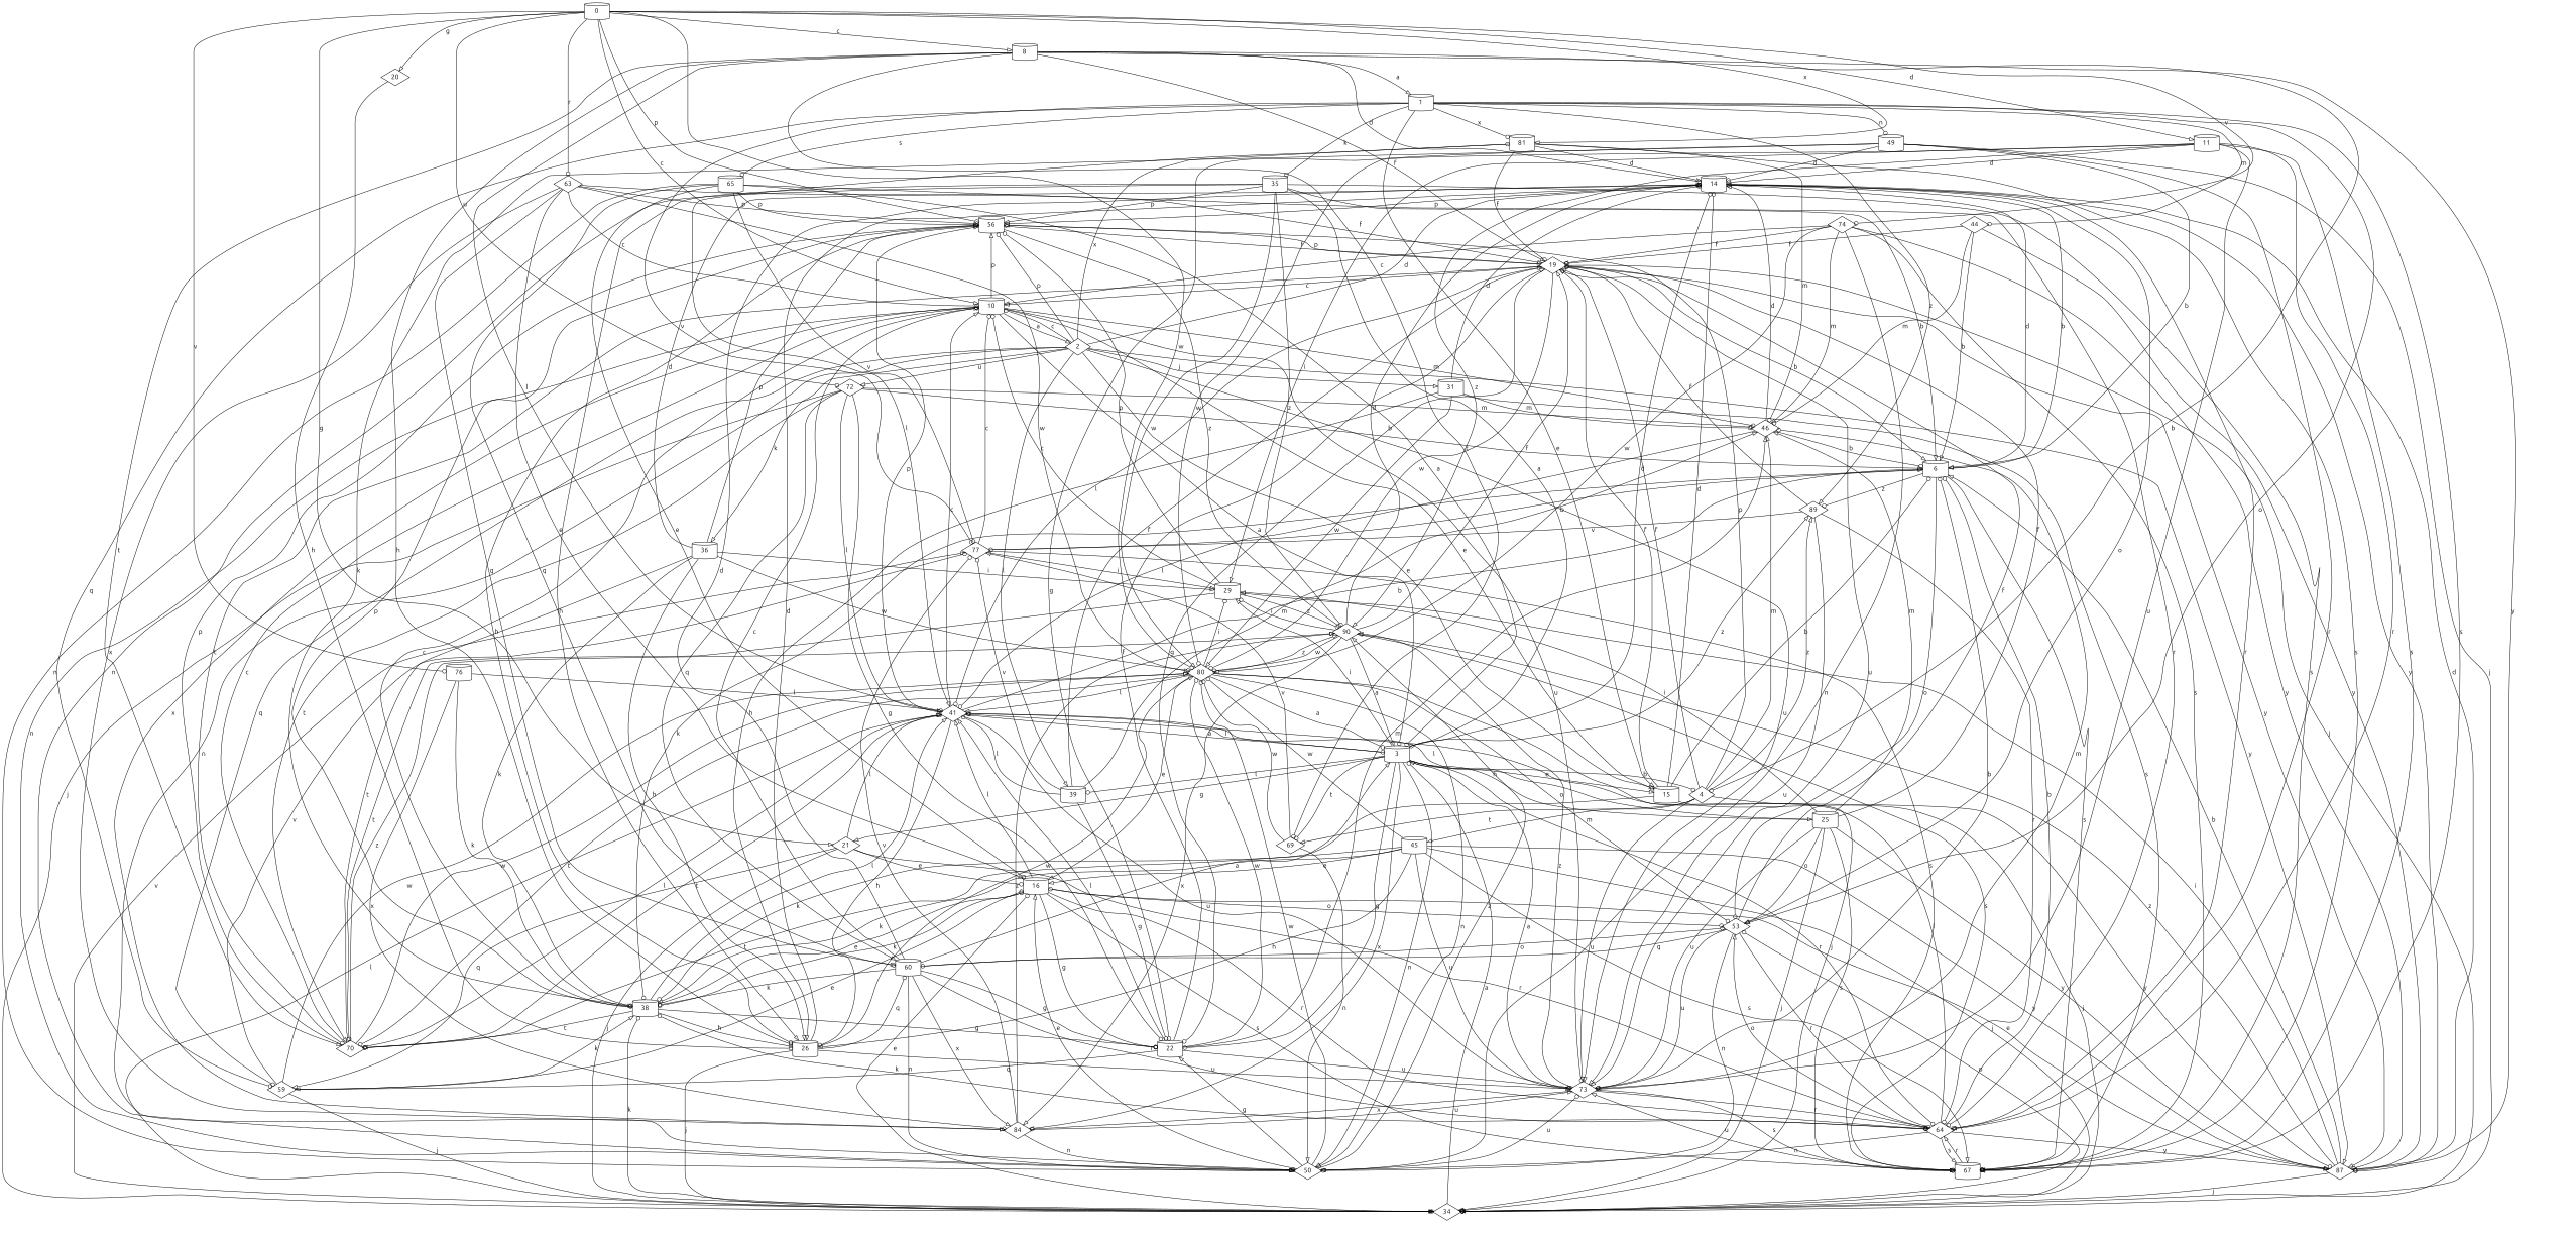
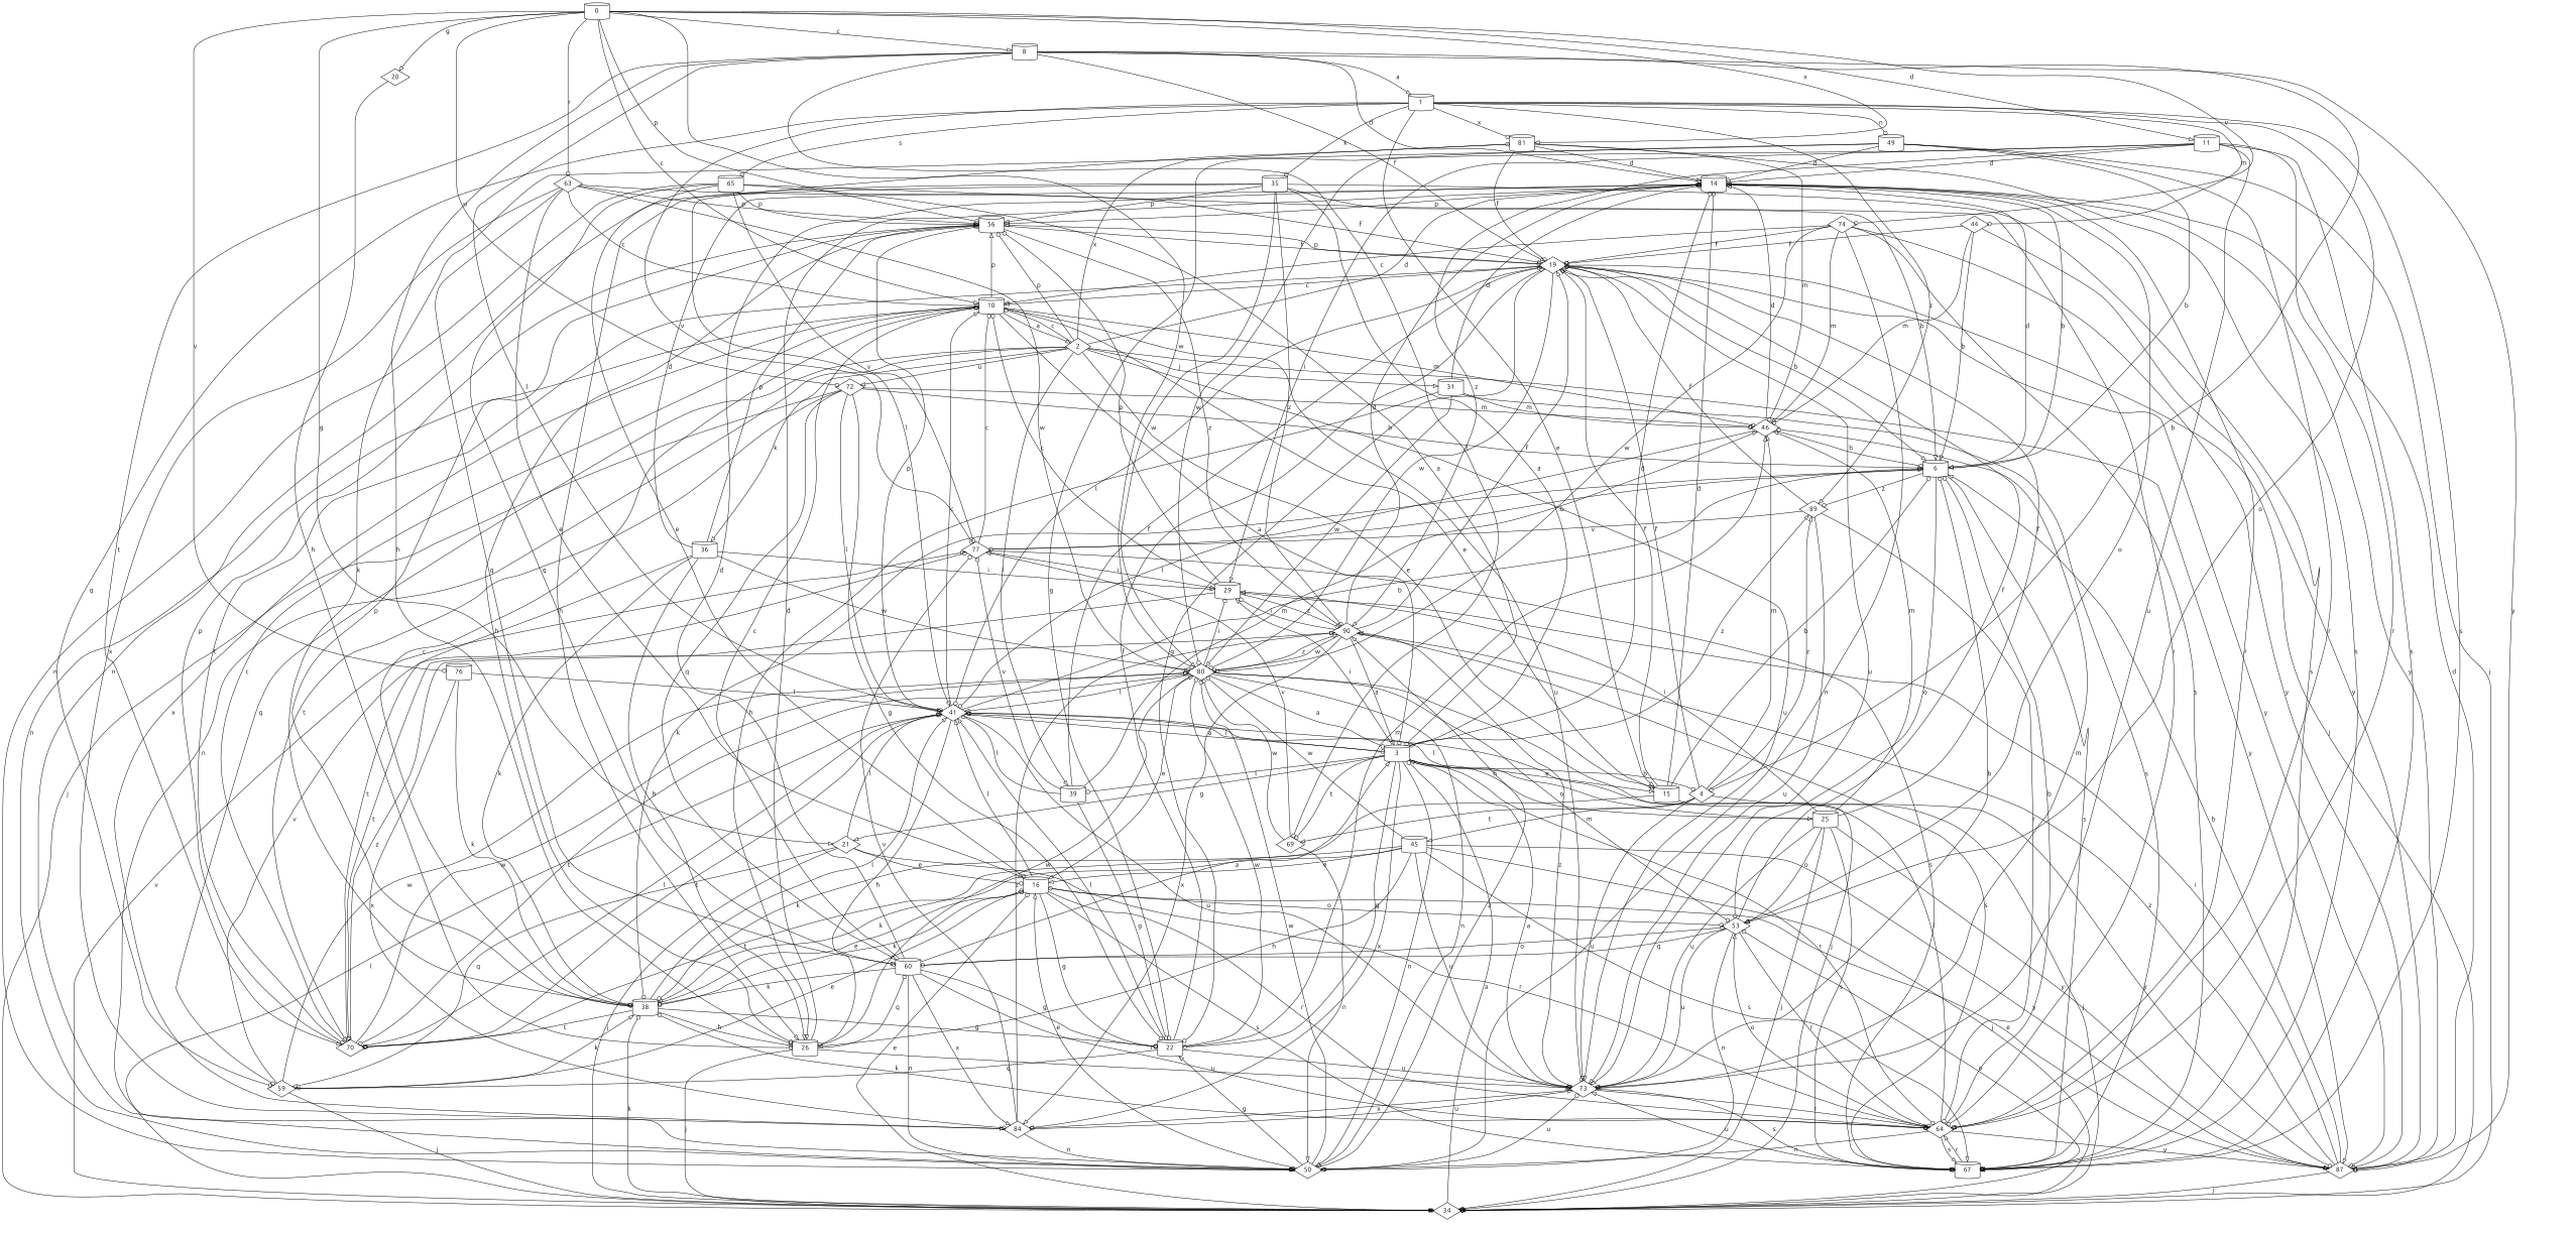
  strict digraph {
    fontname=Ubuntu
    node [fontname=Ubuntu shape=cylinder]
    edge [arrowhead=onormal fontname=Ubuntu]
    0
    8
    10
    11
    20 [shape=diamond]
    21 [shape=diamond]
    56
    63 [shape=diamond]
    72 [shape=diamond]
    74 [shape=diamond]
    76
    80 [shape=diamond]
    81
    1
    14
    87 [shape=diamond]
    4 [shape=diamond]
    41 [shape=diamond]
    69 [shape=diamond]
    19 [shape=diamond]
    26
    70 [shape=diamond]
    15
    2 [shape=diamond]
    50 [shape=diamond]
    73 [shape=diamond]
    3
    84 [shape=diamond]
    46 [shape=diamond]
    67
    29
    64 [shape=diamond]
    90 [shape=diamond]
    59 [shape=diamond]
    34 [shape=diamond]
    16
    60
    22
    6
    38
    53 [shape=diamond]
    35
    44 [shape=diamond]
    49
    65
    77 [shape=diamond]
    89 [shape=diamond]
    31
    36
    39
    25
    45
    0 -> 8 [label=c]
    0 -> 10 [label=c]
    0 -> 11 [label=d]
    0 -> 20 [label=g]
    0 -> 21 [label=g]
    0 -> 56 [arrowhead=odot label=p]
    0 -> 63 [arrowhead=odot label=r]
    0 -> 72 [arrowhead=odot label=u]
    0 -> 74 [arrowhead=odot label=v]
    0 -> 76 [arrowhead=odot label=v]
    0 -> 80 [arrowhead=odot label=w]
    0 -> 81 [label=x]
    8 -> 1 [label=a]
    8 -> 14 [arrowhead=odot label=d]
    8 -> 87 [label=y]
    8 -> 4 [arrowhead=odot label=b]
    8 -> 41 [arrowhead=odot label=l]
    8 -> 69 [arrowhead=odot label=t]
    8 -> 19 [label=f]
    8 -> 26 [arrowhead=odot label=h]
    8 -> 70 [label=t]
    10 -> 56 [label=p]
    10 -> 15 [arrowhead=odot label=e]
    10 -> 2 [label=a]
    10 -> 50 [arrowhead=odot label=n]
    10 -> 73 [arrowhead=odot label=u]
    10 -> 3 [arrowhead=odot label=a]
    10 -> 84 [label=x]
    10 -> 46 [arrowhead=odot label=m]
    11 -> 80 [arrowhead=odot label=w]
    11 -> 14 [arrowhead=odot label=d]
    11 -> 73 [label=u]
    11 -> 67 [label=s]
    11 -> 29 [label=i]
    11 -> 64 [label=r]
    11 -> 90 [label=z]
    20 -> 26 [arrowhead=odot label=h]
    21 -> 41 [label=l]
    21 -> 64 [label=r]
    21 -> 59 [label=q]
    21 -> 34 [label=j]
    21 -> 16 [arrowhead=odot label=e]
    56 -> 19 [arrowhead=odot label=f]
    56 -> 26 [arrowhead=odot label=h]
    56 -> 90 [arrowhead=odot label=z]
    63 -> 10 [arrowhead=odot label=c]
    63 -> 56 [arrowhead=odot label=p]
    63 -> 80 [label=w]
    63 -> 19 [label=f]
    63 -> 84 [label=x]
    63 -> 16 [label=e]
    63 -> 60 [label=q]
    72 -> 41 [label=l]
    72 -> 70 [label=t]
    72 -> 46 [arrowhead=odot label=m]
    72 -> 34 [arrowhead=odot label=j]
    72 -> 60 [label=q]
    72 -> 22 [arrowhead=odot label=g]
    72 -> 6 [label=b]
    74 -> 10 [label=c]
    74 -> 80 [label=w]
    74 -> 87 [label=y]
    74 -> 19 [label=f]
    74 -> 50 [label=n]
    74 -> 46 [label=m]
    74 -> 67 [label=s]
    76 -> 41 [label=l]
    76 -> 84 [arrowhead=odot label=x]
    76 -> 38 [arrowhead=odot label=k]
    80 -> 41 [label=l]
    80 -> 70 [arrowhead=odot label=t]
    80 -> 50 [label=n]
    80 -> 3 [arrowhead=odot label=a]
    80 -> 29 [arrowhead=odot label=i]
    80 -> 90 [label=z]
    80 -> 34 [label=j]
    80 -> 16 [label=e]
    80 -> 53 [arrowhead=odot label=o]
    81 -> 14 [label=d]
    81 -> 41 [label=l]
    81 -> 19 [arrowhead=odot label=f]
    81 -> 46 [arrowhead=odot label=m]
    81 -> 67 [arrowhead=odot label=s]
    1 -> 81 [arrowhead=odot label=x]
    1 -> 15 [label=e]
    1 -> 67 [arrowhead=odot label=s]
    1 -> 59 [arrowhead=odot label=q]
    1 -> 53 [label=o]
    1 -> 35 [arrowhead=odot label=k]
    1 -> 44 [arrowhead=odot label=m]
    1 -> 49 [arrowhead=odot label=n]
    1 -> 65 [arrowhead=odot label=s]
    1 -> 77 [arrowhead=odot label=v]
    1 -> 89 [label=z]
    14 -> 56 [label=p]
    14 -> 87 [arrowhead=odot label=y]
    14 -> 64 [arrowhead=odot label=r]
    14 -> 6 [label=b]
    14 -> 53 [label=o]
    87 -> 14 [label=d]
    87 -> 29 [label=i]
    87 -> 90 [label=z]
    87 -> 34 [label=j]
    87 -> 16 [arrowhead=odot label=e]
    87 -> 6 [label=b]
-   4 -> 56 [arrowhead=odot label=p]
    4 -> 87 [arrowhead=odot label=y]
    4 -> 69 [label=t]
    4 -> 19 [label=f]
    4 -> 73 [label=u]
    4 -> 46 [label=m]
    4 -> 89 [label=z]
    4 -> 45 [label=m]
    41 -> 10 [label=c]
-   41 -> 56 [label=p]
+   41 -> 56 [arrowhead=odot label=p]
    41 -> 26 [arrowhead=odot label=h]
    41 -> 70 [arrowhead=odot label=t]
    41 -> 73 [label=u]
    41 -> 3 [arrowhead=odot label=a]
    41 -> 6 [label=b]
    69 -> 80 [arrowhead=odot label=w]
    69 -> 50 [label=n]
    69 -> 77 [label=v]
    19 -> 10 [label=c]
    19 -> 56 [label=p]
    19 -> 80 [arrowhead=odot label=w]
    19 -> 87 [label=y]
    19 -> 41 [arrowhead=odot label=l]
    19 -> 70 [arrowhead=odot label=t]
    19 -> 73 [label=u]
    19 -> 34 [arrowhead=odot label=j]
    19 -> 22 [arrowhead=odot label=g]
    19 -> 6 [label=b]
    26 -> 80 [label=w]
    26 -> 14 [arrowhead=odot label=d]
    26 -> 73 [arrowhead=odot label=u]
    26 -> 34 [label=j]
    26 -> 60 [arrowhead=odot label=q]
    70 -> 10 [arrowhead=odot label=c]
    70 -> 56 [arrowhead=odot label=p]
    70 -> 80 [label=w]
    70 -> 41 [arrowhead=odot label=l]
    70 -> 90 [label=z]
    15 -> 14 [arrowhead=odot label=d]
    15 -> 19 [label=f]
    15 -> 34 [arrowhead=odot label=j]
    15 -> 6 [arrowhead=odot label=b]
    15 -> 38 [arrowhead=odot label=k]
    2 -> 10 [arrowhead=odot label=c]
    2 -> 56 [arrowhead=odot label=p]
    2 -> 72 [label=u]
    2 -> 81 [arrowhead=odot label=x]
    2 -> 14 [label=d]
    2 -> 87 [label=y]
    2 -> 15 [label=e]
    2 -> 50 [arrowhead=odot label=n]
    2 -> 73 [label=u]
    2 -> 59 [arrowhead=odot label=q]
    2 -> 31 [label=j]
    2 -> 36 [label=k]
    2 -> 39 [label=l]
    50 -> 80 [arrowhead=odot label=w]
    50 -> 73 [arrowhead=odot label=u]
    50 -> 90 [label=z]
    50 -> 16 [label=e]
    50 -> 22 [label=g]
    73 -> 3 [label=a]
    73 -> 84 [arrowhead=odot label=x]
    73 -> 46 [arrowhead=odot label=m]
    73 -> 67 [arrowhead=odot label=s]
    73 -> 64 [label=r]
    73 -> 90 [label=z]
    73 -> 6 [arrowhead=odot label=b]
    3 -> 21 [label=g]
    3 -> 14 [arrowhead=odot label=d]
    3 -> 4 [arrowhead=odot label=b]
    3 -> 41 [arrowhead=odot label=l]
    3 -> 69 [arrowhead=odot label=t]
    3 -> 15 [label=e]
    3 -> 50 [label=n]
    3 -> 84 [label=x]
    3 -> 29 [label=i]
    3 -> 64 [arrowhead=odot label=r]
    3 -> 22 [arrowhead=odot label=g]
    3 -> 89 [label=z]
    3 -> 39 [arrowhead=odot label=l]
    3 -> 25 [label=h]
    84 -> 50 [label=n]
    84 -> 73 [label=u]
    84 -> 90 [label=z]
    84 -> 77 [arrowhead=odot label=v]
    46 -> 14 [label=d]
    46 -> 41 [arrowhead=odot label=l]
    46 -> 6 [arrowhead=odot label=b]
    67 -> 73 [label=u]
    67 -> 64 [label=r]
    29 -> 10 [arrowhead=odot label=c]
    29 -> 56 [arrowhead=odot label=p]
    29 -> 70 [arrowhead=odot label=t]
    29 -> 90 [arrowhead=odot label=z]
    64 -> 87 [label=y]
    64 -> 41 [label=l]
    64 -> 50 [label=n]
    64 -> 67 [label=s]
    64 -> 6 [arrowhead=odot label=b]
    64 -> 38 [arrowhead=odot label=k]
    64 -> 53 [label=o]
    90 -> 80 [arrowhead=odot label=w]
    90 -> 14 [arrowhead=odot label=d]
    90 -> 19 [label=f]
    90 -> 3 [label=a]
    90 -> 84 [label=x]
    90 -> 67 [label=s]
    90 -> 29 [arrowhead=odot label=i]
    59 -> 80 [label=w]
    59 -> 34 [label=j]
    59 -> 16 [arrowhead=odot label=e]
    59 -> 38 [label=k]
    59 -> 77 [arrowhead=odot label=v]
    34 -> 41 [label=l]
    34 -> 3 [arrowhead=odot label=a]
    34 -> 16 [arrowhead=odot label=e]
    34 -> 38 [arrowhead=odot label=k]
    34 -> 53 [arrowhead=odot label=o]
    34 -> 77 [label=v]
    16 -> 41 [label=l]
    16 -> 67 [arrowhead=odot label=s]
    16 -> 64 [arrowhead=odot label=r]
    16 -> 22 [arrowhead=odot label=g]
    16 -> 38 [arrowhead=odot label=k]
    16 -> 53 [arrowhead=odot label=o]
    60 -> 10 [arrowhead=odot label=c]
    60 -> 14 [arrowhead=odot label=d]
    60 -> 50 [label=n]
    60 -> 3 [label=a]
    60 -> 84 [label=x]
    60 -> 64 [arrowhead=odot label=r]
    60 -> 22 [arrowhead=odot label=g]
    60 -> 38 [arrowhead=odot label=k]
    60 -> 53 [arrowhead=odot label=o]
    22 -> 80 [arrowhead=odot label=w]
    22 -> 41 [label=l]
    22 -> 19 [label=f]
    22 -> 73 [arrowhead=odot label=u]
    22 -> 46 [label=m]
    22 -> 59 [label=q]
    6 -> 14 [arrowhead=odot label=d]
    6 -> 67 [label=s]
    6 -> 38 [arrowhead=odot label=k]
    6 -> 53 [arrowhead=odot label=o]
    6 -> 89 [arrowhead=odot label=z]
    38 -> 10 [label=c]
    38 -> 56 [label=p]
    38 -> 41 [label=l]
    38 -> 26 [arrowhead=odot label=h]
    38 -> 70 [arrowhead=odot label=t]
    38 -> 16 [arrowhead=odot label=e]
    38 -> 22 [arrowhead=odot label=g]
    53 -> 19 [label=f]
    53 -> 50 [arrowhead=odot label=n]
    53 -> 73 [label=u]
    53 -> 64 [arrowhead=odot label=r]
    53 -> 60 [arrowhead=odot label=q]
    35 -> 56 [label=p]
    35 -> 80 [label=w]
    35 -> 26 [label=h]
    35 -> 50 [label=n]
    35 -> 3 [arrowhead=odot label=a]
    35 -> 67 [arrowhead=odot label=s]
    35 -> 90 [arrowhead=odot label=z]
    35 -> 6 [label=b]
    44 -> 87 [arrowhead=odot label=y]
    44 -> 19 [arrowhead=odot label=f]
    44 -> 46 [arrowhead=odot label=m]
    44 -> 6 [label=b]
    49 -> 14 [arrowhead=odot label=d]
    49 -> 64 [label=r]
    49 -> 34 [arrowhead=odot label=j]
    49 -> 22 [arrowhead=odot label=g]
    49 -> 6 [label=b]
    49 -> 38 [label=k]
    65 -> 56 [label=p]
    65 -> 50 [label=n]
    65 -> 3 [arrowhead=odot label=a]
    65 -> 64 [arrowhead=odot label=r]
    65 -> 16 [arrowhead=odot label=e]
    65 -> 60 [arrowhead=odot label=q]
    65 -> 77 [arrowhead=odot label=v]
    77 -> 10 [arrowhead=odot label=c]
    77 -> 67 [label=s]
    77 -> 29 [label=i]
    77 -> 6 [label=b]
    89 -> 19 [arrowhead=odot label=f]
    89 -> 73 [label=u]
    89 -> 64 [arrowhead=odot label=r]
    89 -> 77 [arrowhead=odot label=v]
    31 -> 80 [label=w]
    31 -> 14 [arrowhead=odot label=d]
    31 -> 26 [label=h]
    31 -> 46 [arrowhead=odot label=m]
    31 -> 67 [arrowhead=odot label=s]
    36 -> 56 [label=p]
    36 -> 80 [arrowhead=odot label=w]
    36 -> 14 [label=d]
    36 -> 26 [label=h]
    36 -> 70 [arrowhead=odot label=t]
    36 -> 29 [label=i]
    36 -> 38 [arrowhead=odot label=k]
    39 -> 41 [arrowhead=odot label=l]
    39 -> 19 [label=f]
    39 -> 46 [label=m]
    39 -> 22 [arrowhead=odot label=g]
    39 -> 77 [arrowhead=odot label=v]
    25 -> 87 [label=y]
    25 -> 41 [label=l]
    25 -> 19 [arrowhead=odot label=f]
    25 -> 73 [arrowhead=odot label=u]
    25 -> 46 [label=m]
    25 -> 67 [label=s]
    25 -> 29 [label=i]
    25 -> 34 [label=j]
    25 -> 53 [label=o]
    45 -> 80 [arrowhead=odot label=w]
    45 -> 87 [label=y]
    45 -> 26 [label=h]
    45 -> 70 [label=t]
    45 -> 73 [label=u]
    45 -> 67 [label=s]
    45 -> 34 [label=j]
    45 -> 16 [label=e]
    45 -> 38 [label=k]
  }
